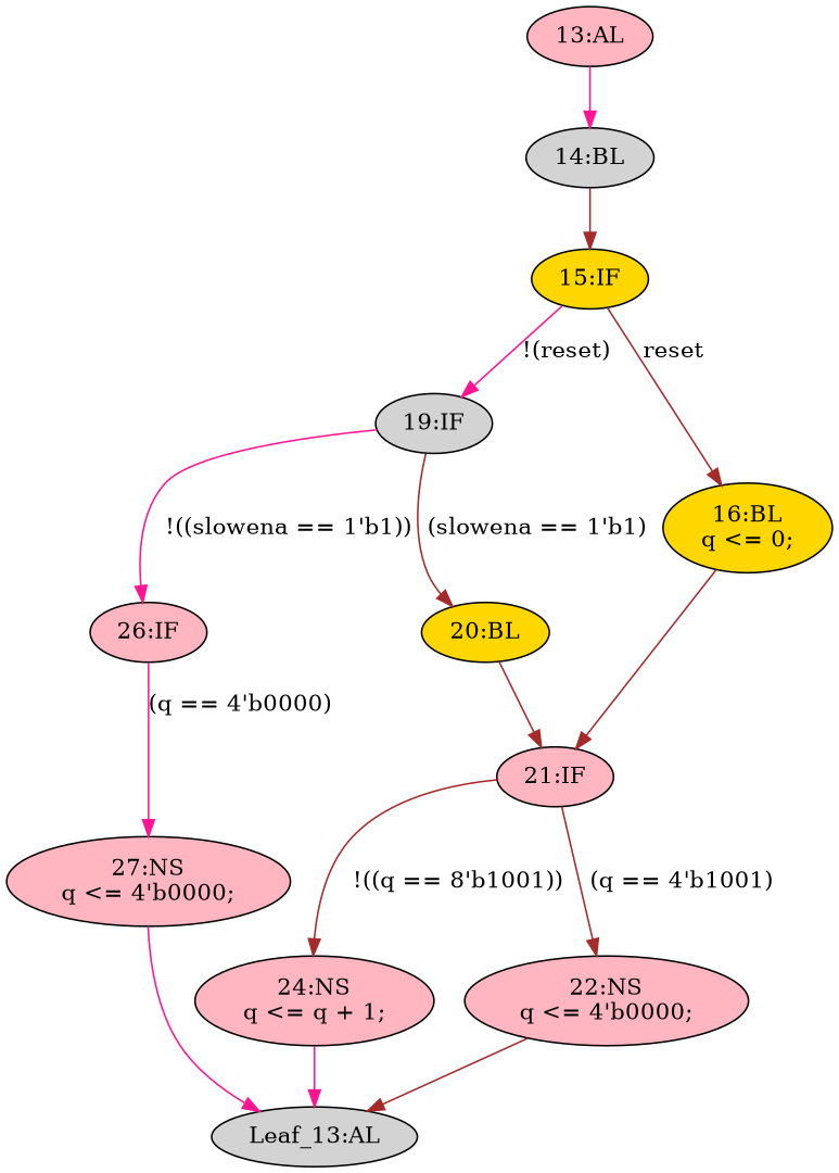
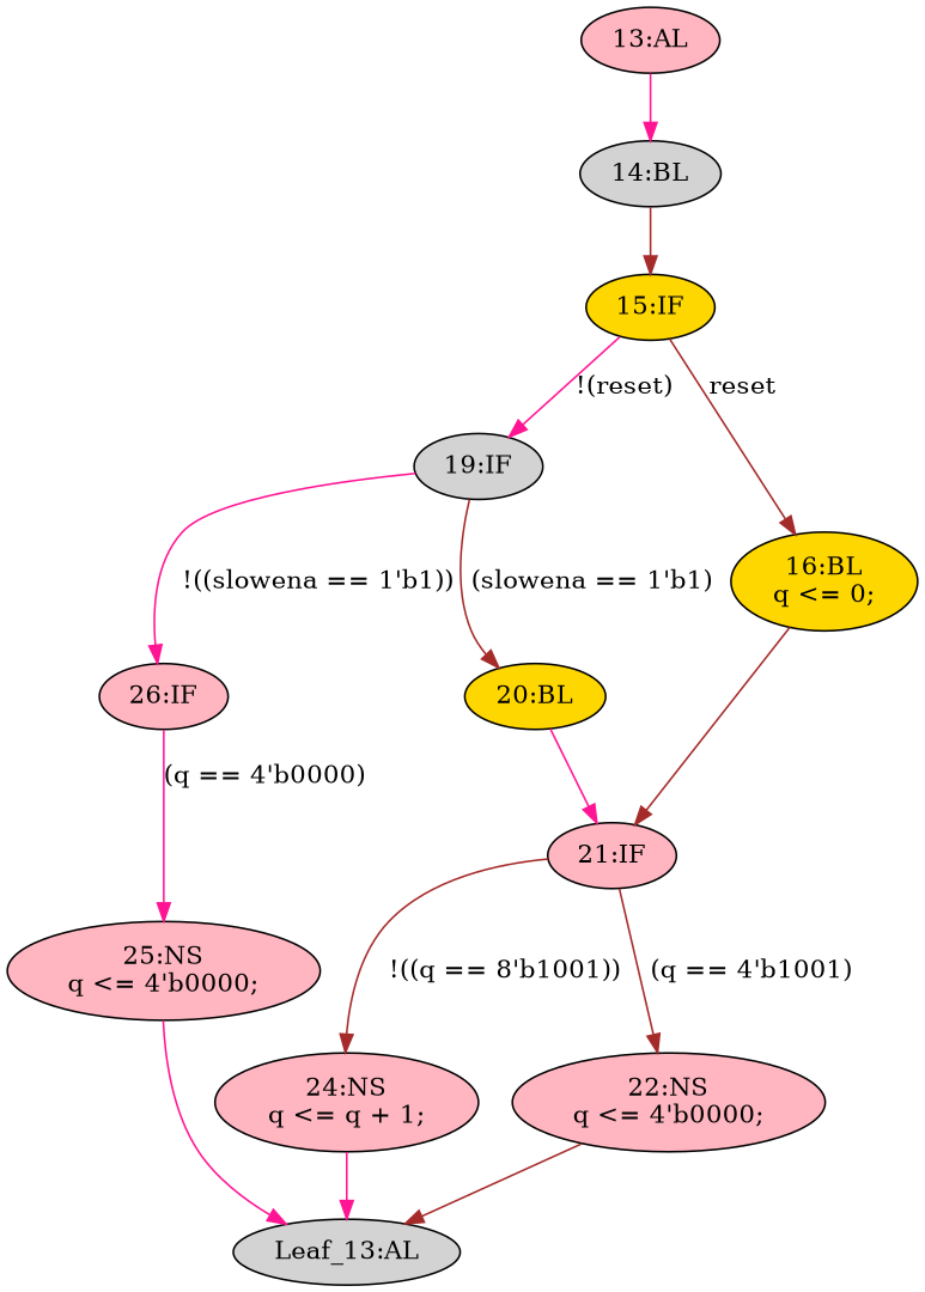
  strict digraph {
    node [fillcolor=lightpink statements="[]" style=filled typ=IfStatement]
    edge [color=brown cond="[]" lineno=None]
    n1 [ast="<pyverilog.vparser.ast.Block object at 0x7fef1d2fbf50>" fillcolor=lightgrey label="14:BL" typ=Block]
    n2 [ast="<pyverilog.vparser.ast.IfStatement object at 0x7fef1d2fbd50>" fillcolor=gold label="15:IF"]
    n3 [ast="<pyverilog.vparser.ast.IfStatement object at 0x7fef1d2fbf10>" fillcolor=lightgrey label="19:IF"]
    n4 [ast="<pyverilog.vparser.ast.Block object at 0x7fef1ea91e10>" fillcolor=gold label="16:BL\nq <= 0;" statements="[<pyverilog.vparser.ast.NonblockingSubstitution object at 0x7fef1ea91e50>]" typ=Block]
    n5 [ast="<pyverilog.vparser.ast.Block object at 0x7fef1ea91310>" fillcolor=gold label="20:BL" typ=Block]
    n6 [ast="<pyverilog.vparser.ast.IfStatement object at 0x7fef1d2fb690>" label="26:IF"]
    n7 [ast="<pyverilog.vparser.ast.IfStatement object at 0x7fef1ea91350>" label="21:IF"]
    n8 [ast="<pyverilog.vparser.ast.NonblockingSubstitution object at 0x7fef1ea91b50>" label="22:NS\nq <= 4'b0000;" statements="[<pyverilog.vparser.ast.NonblockingSubstitution object at 0x7fef1ea91b50>]" typ=NonblockingSubstitution]
    n9 [ast="<pyverilog.vparser.ast.NonblockingSubstitution object at 0x7fef1ea91690>" label="24:NS\nq <= q + 1;" statements="[<pyverilog.vparser.ast.NonblockingSubstitution object at 0x7fef1ea91690>]" typ=NonblockingSubstitution]
    n10 [def_var="['q']" fillcolor=lightgrey label="Leaf_13:AL" statements="" typ=""]
-   n11 [ast="<pyverilog.vparser.ast.NonblockingSubstitution object at 0x7fef1efbef90>" label="27:NS\nq <= 4'b0000;" statements="[<pyverilog.vparser.ast.NonblockingSubstitution object at 0x7fef1efbef90>]" typ=NonblockingSubstitution]
+   n11 [ast="<pyverilog.vparser.ast.NonblockingSubstitution object at 0x7fef1efbef90>" label="25:NS\nq <= 4'b0000;" statements="[<pyverilog.vparser.ast.NonblockingSubstitution object at 0x7fef1efbef90>]" typ=NonblockingSubstitution]
    n12 [ast="<pyverilog.vparser.ast.Always object at 0x7fef1ea8a090>" clk_sens=True label="13:AL" sens="['clk']" typ=Always use_var="['reset', 'q', 'slowena']"]
    n1 -> n2
    n2 -> n3 [color=deeppink cond="['reset']" label="!(reset)" lineno=15]
    n2 -> n4 [cond="['reset']" label=reset lineno=15]
    n3 -> n5 [cond="['slowena']" label="(slowena == 1'b1)" lineno=19]
    n3 -> n6 [color=deeppink cond="['slowena']" label="!((slowena == 1'b1))" lineno=19]
    n4 -> n7
-   n5 -> n7
+   n5 -> n7 [color=deeppink]
    n6 -> n11 [color=deeppink cond="['q']" label="(q == 4'b0000)" lineno=26]
    n7 -> n8 [cond="['q']" label="(q == 4'b1001)" lineno=21]
    n7 -> n9 [cond="['q']" label="!((q == 8'b1001))" lineno=21]
    n8 -> n10
    n9 -> n10 [color=deeppink]
    n11 -> n10 [color=deeppink]
    n12 -> n1 [color=deeppink]
  }
